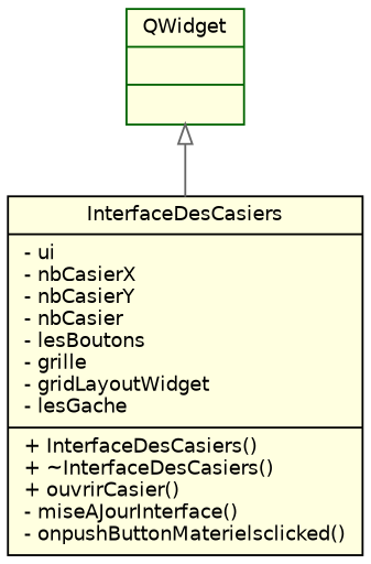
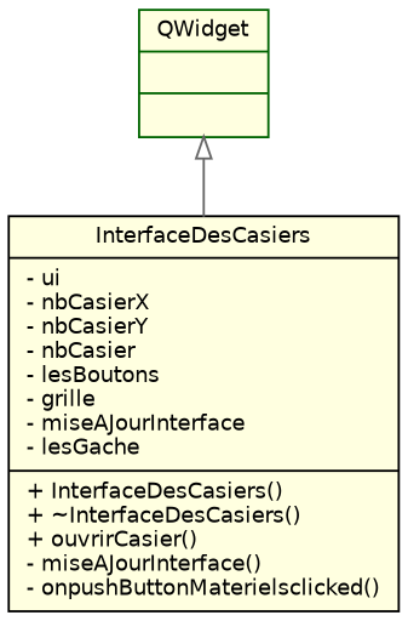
  digraph {
    node [fillcolor=lightyellow fontname=Helvetica fontsize=10 shape=record style=filled]
-   n1 [color=black fontcolor=black height=0.2 label="{InterfaceDesCasiers\n|- ui\l- nbCasierX\l- nbCasierY\l- nbCasier\l- lesBoutons\l- grille\l- gridLayoutWidget\l- lesGache\l|+ InterfaceDesCasiers()\l+ ~InterfaceDesCasiers()\l+ ouvrirCasier()\l- miseAJourInterface()\l- onpushButtonMaterielsclicked()\l}" width=0.4]
+   n1 [color=black fontcolor=black height=0.2 label="{InterfaceDesCasiers\n|- ui\l- nbCasierX\l- nbCasierY\l- nbCasier\l- lesBoutons\l- grille\l- miseAJourInterface\l- lesGache\l|+ InterfaceDesCasiers()\l+ ~InterfaceDesCasiers()\l+ ouvrirCasier()\l- miseAJourInterface()\l- onpushButtonMaterielsclicked()\l}" width=0.4]
    n2 [color=darkgreen height=0.2 label="{QWidget\n||}" width=0.4]
    n2 -> n1 [arrowtail=onormal color=gray40 dir=back fontname=Helvetica fontsize=10 labelfontname=Helvetica labelfontsize=10 style=solid]
  }
